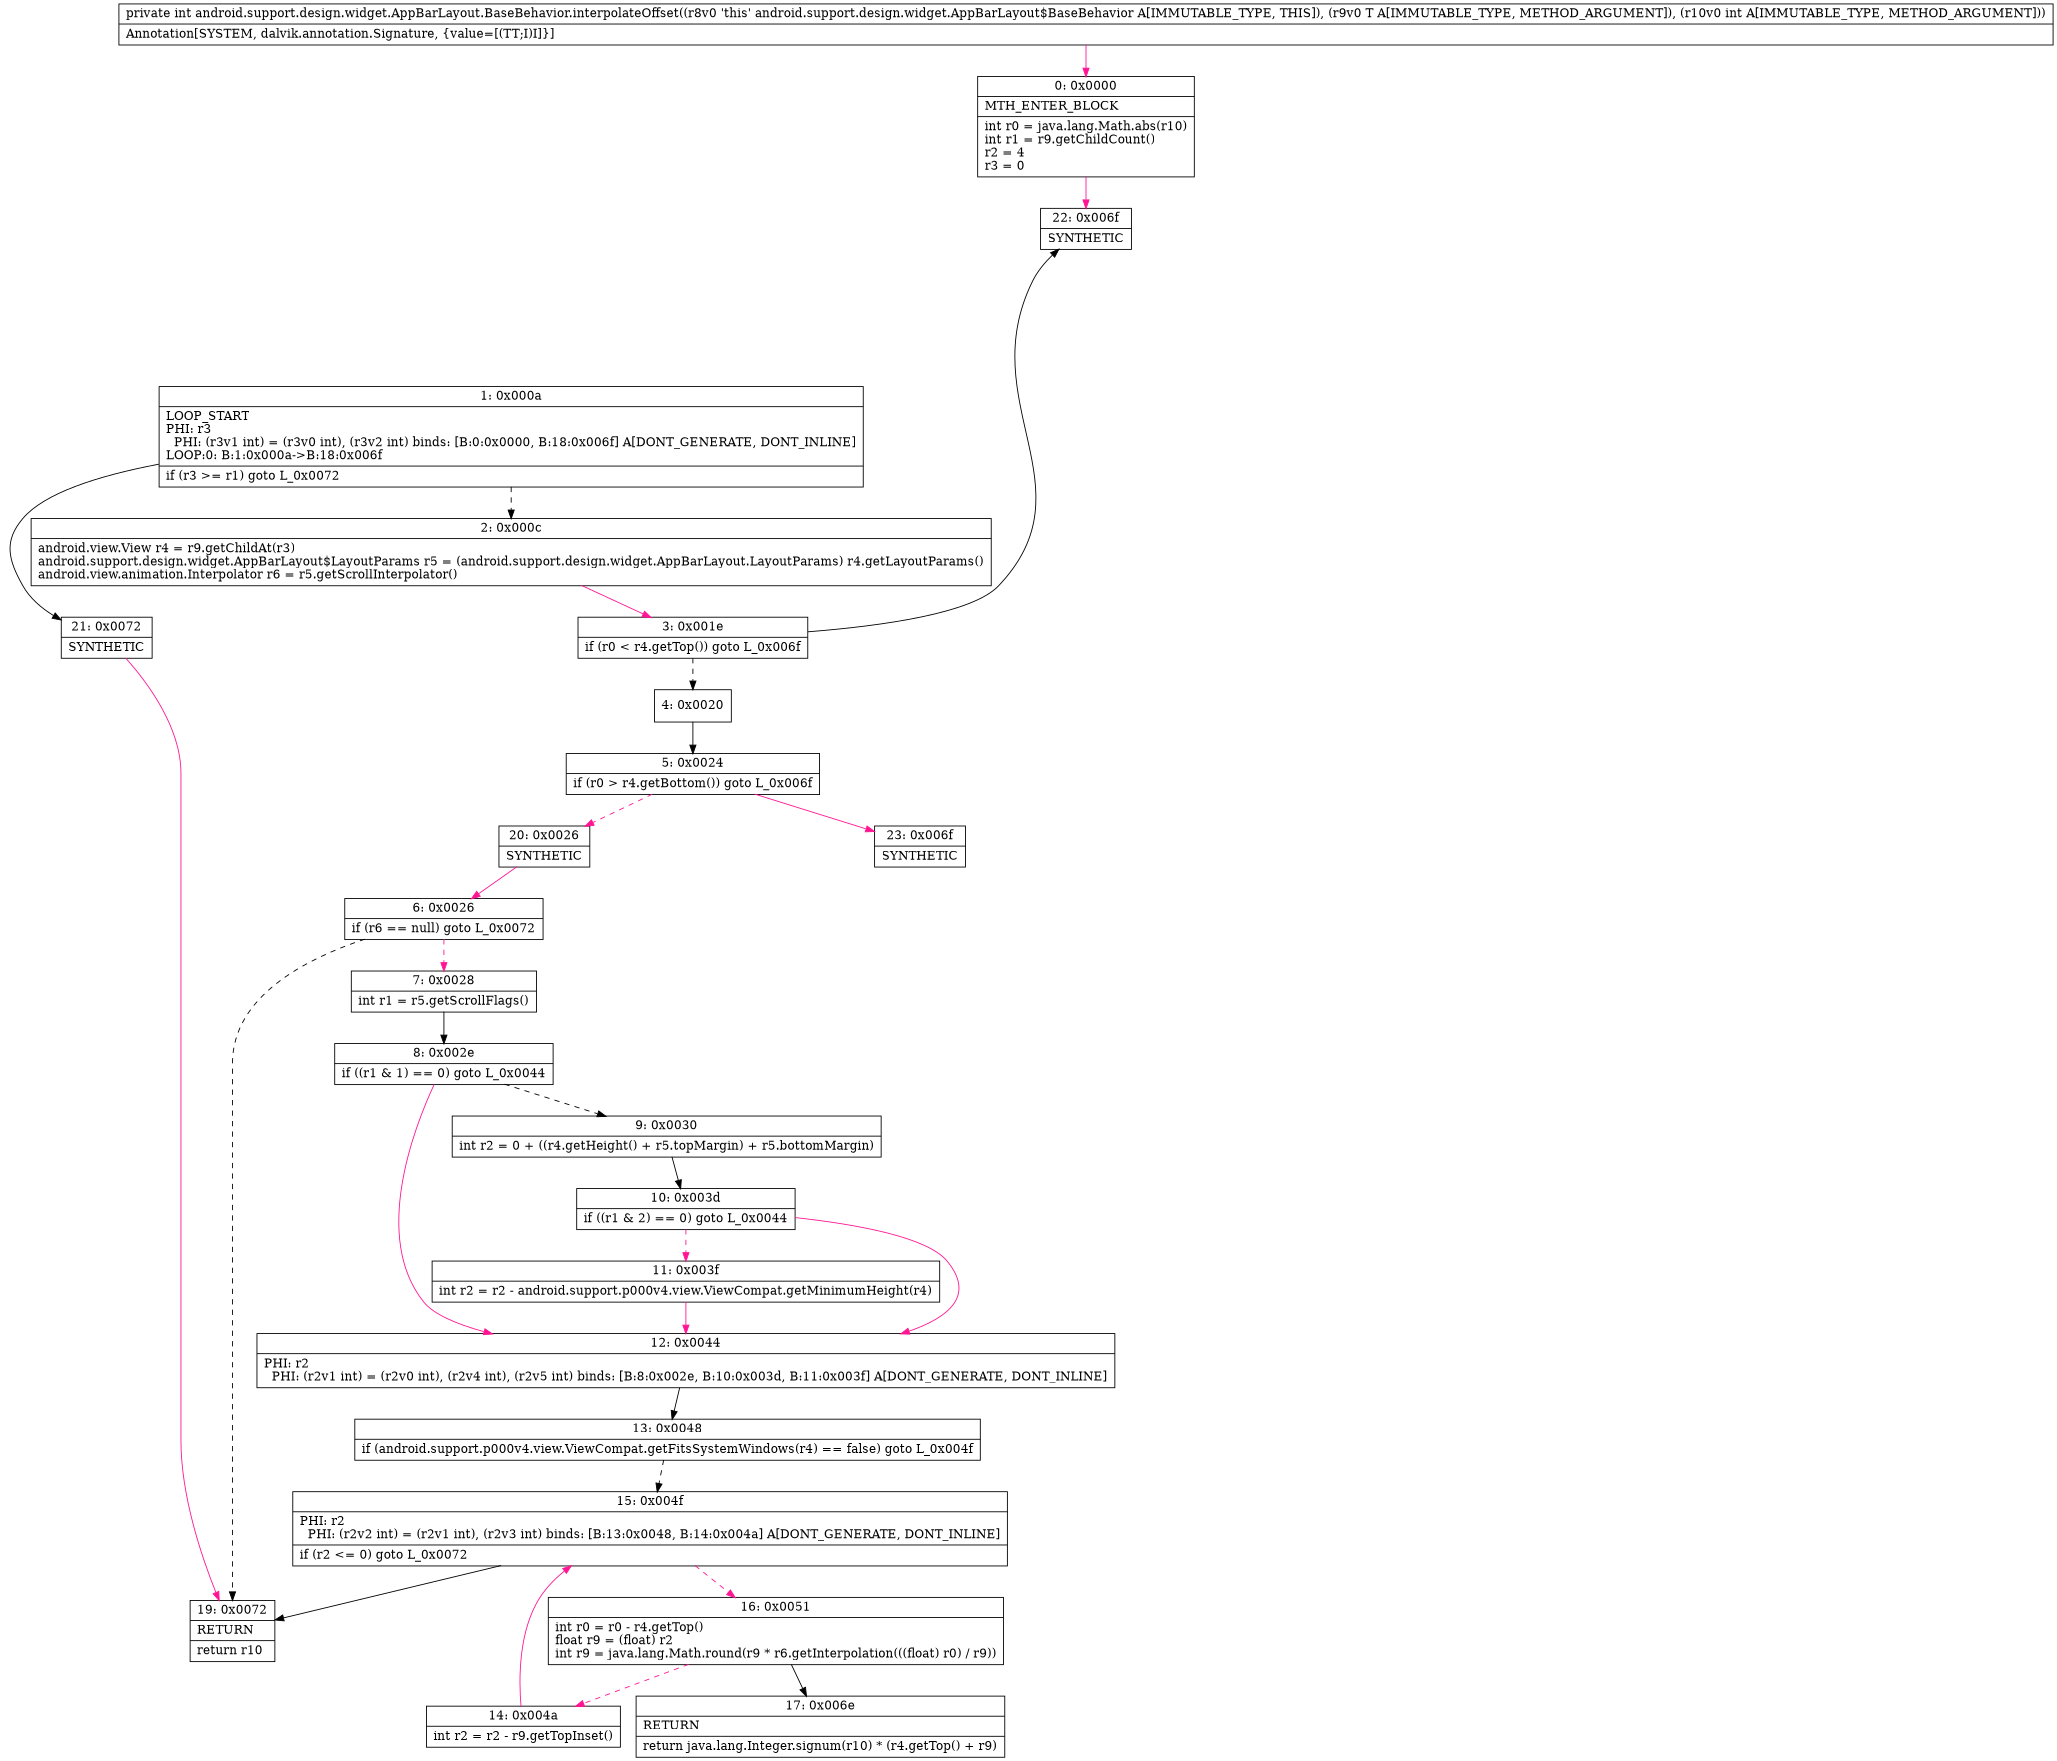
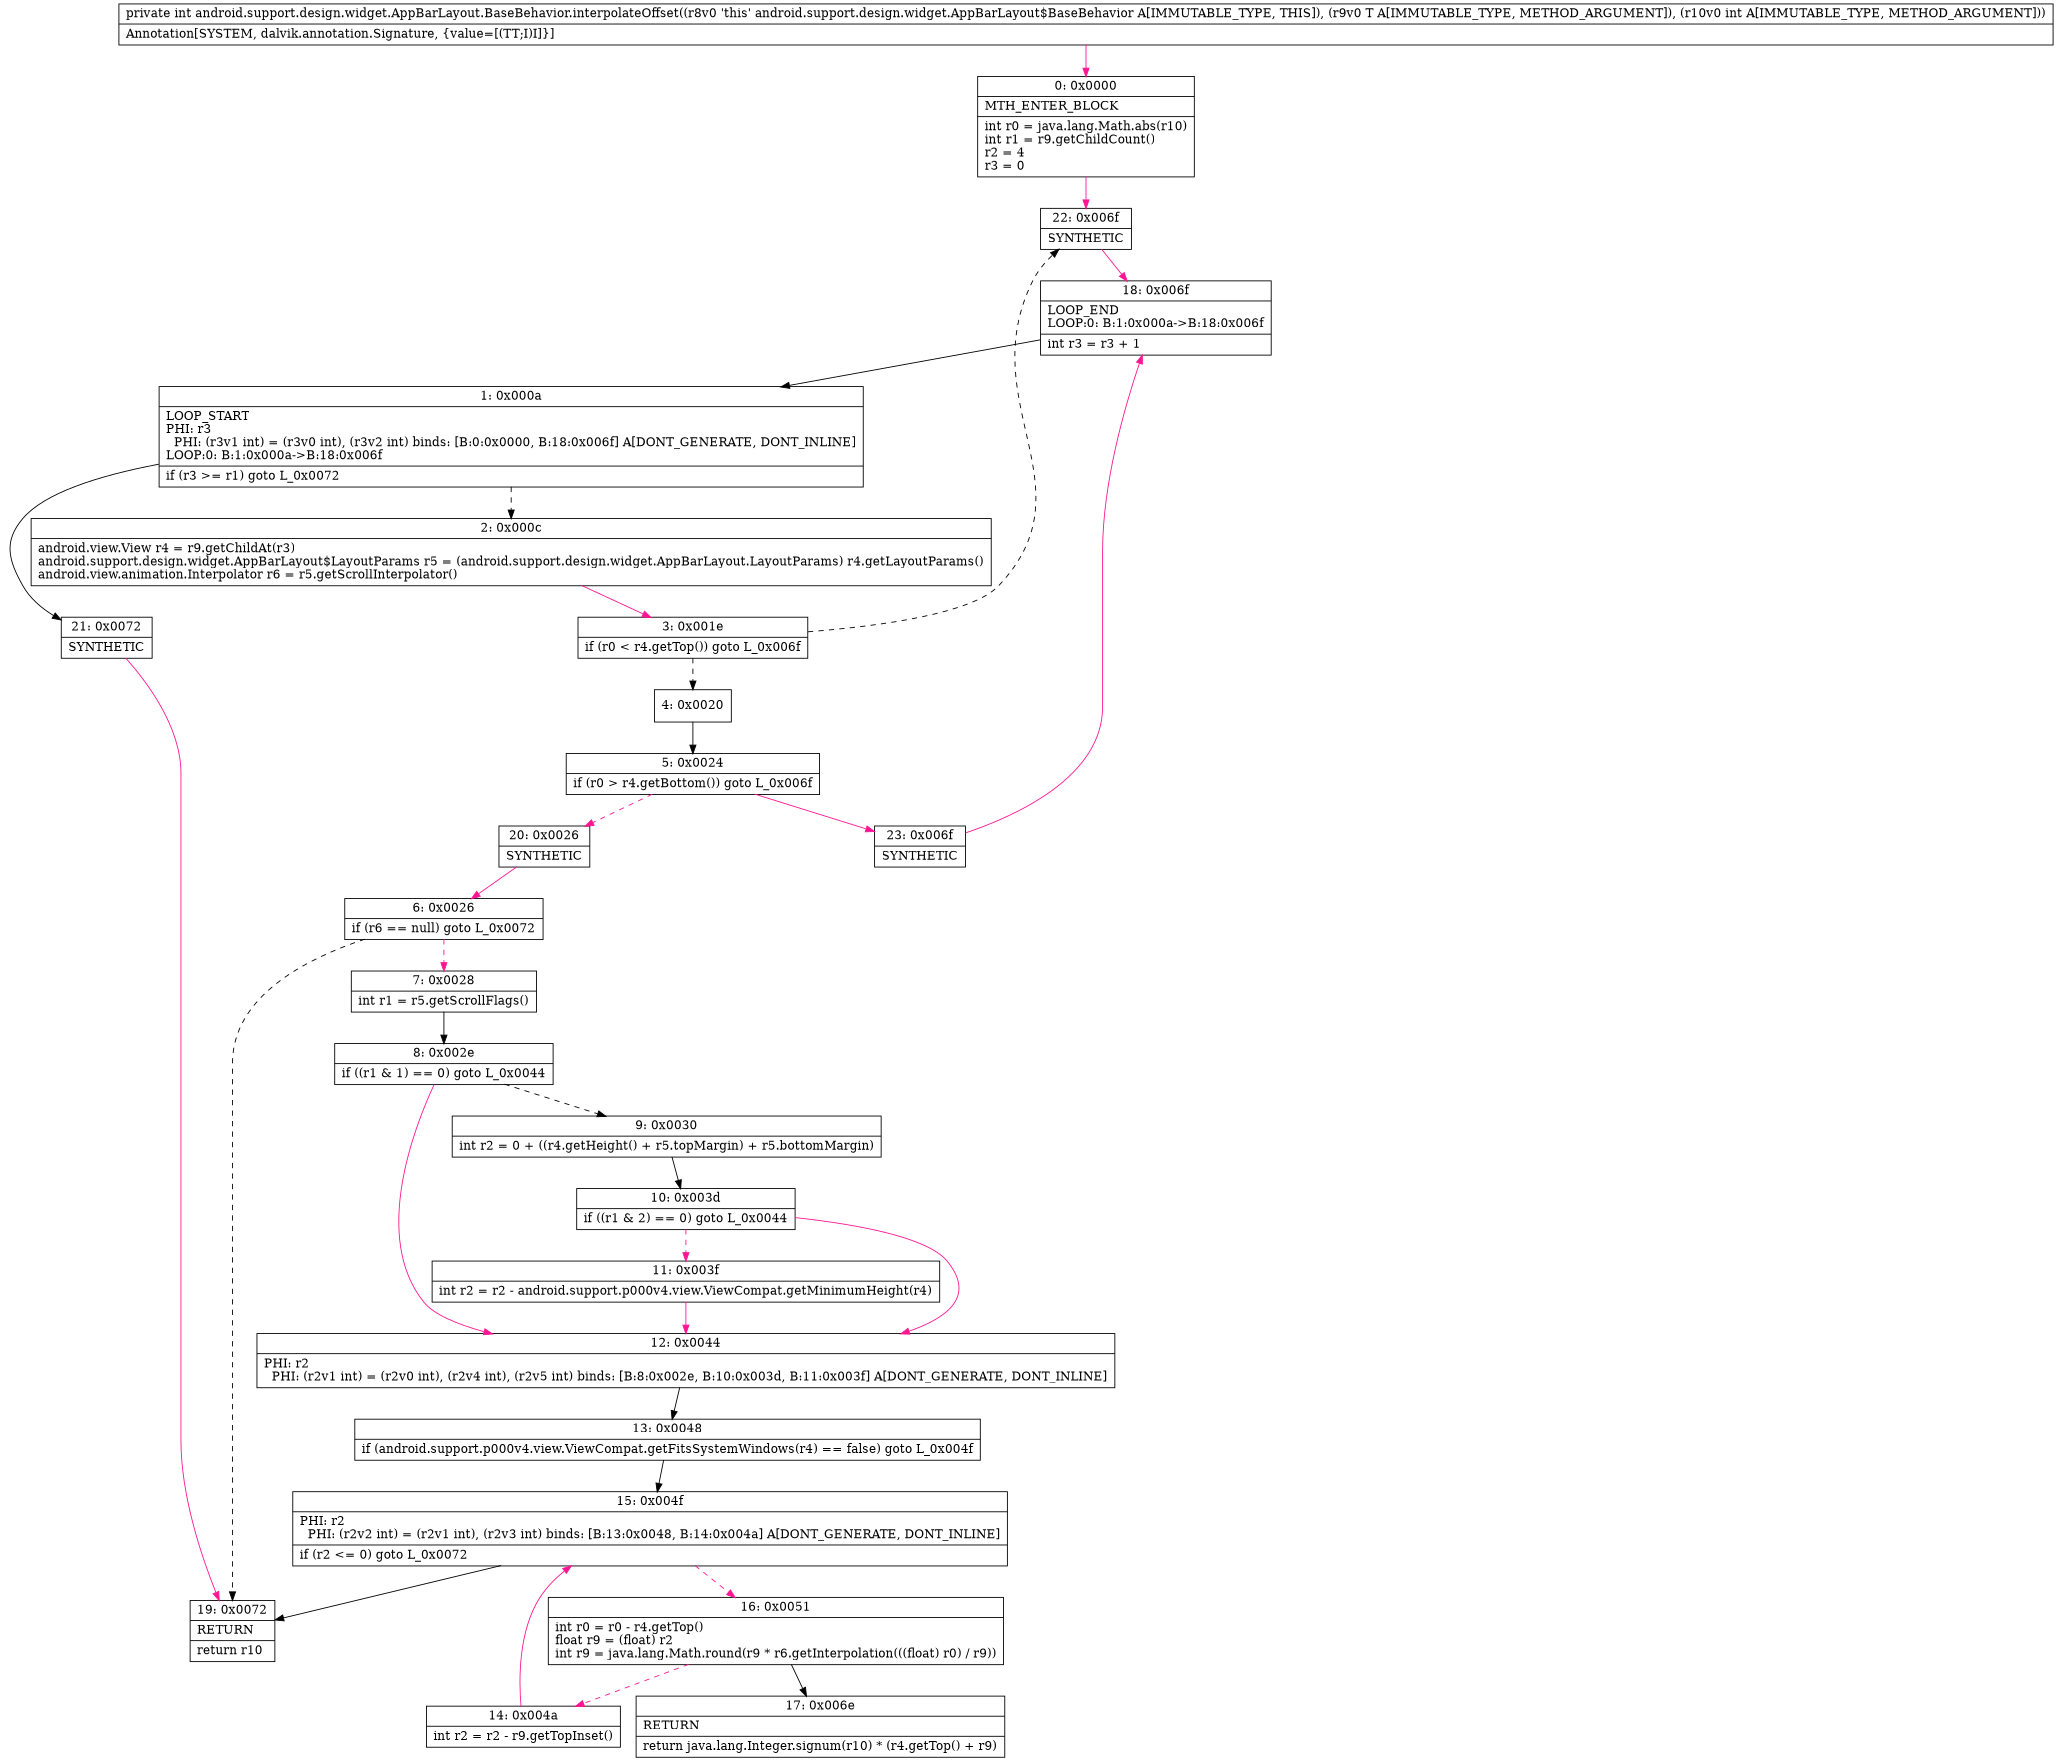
  digraph {
    node [shape=record]
    edge [color=deeppink]
    n1 [label="{0\:\ 0x0000|MTH_ENTER_BLOCK\l|int r0 = java.lang.Math.abs(r10)\lint r1 = r9.getChildCount()\lr2 = 4\lr3 = 0\l}"]
    n2 [label="{22\:\ 0x006f|SYNTHETIC\l}"]
    n3 [label="{1\:\ 0x000a|LOOP_START\lPHI: r3 \l  PHI: (r3v1 int) = (r3v0 int), (r3v2 int) binds: [B:0:0x0000, B:18:0x006f] A[DONT_GENERATE, DONT_INLINE]\lLOOP:0: B:1:0x000a\-\>B:18:0x006f\l|if (r3 \>= r1) goto L_0x0072\l}"]
    n4 [label="{2\:\ 0x000c|android.view.View r4 = r9.getChildAt(r3)\landroid.support.design.widget.AppBarLayout$LayoutParams r5 = (android.support.design.widget.AppBarLayout.LayoutParams) r4.getLayoutParams()\landroid.view.animation.Interpolator r6 = r5.getScrollInterpolator()\l}"]
    n5 [label="{21\:\ 0x0072|SYNTHETIC\l}"]
    n6 [label="{3\:\ 0x001e|if (r0 \< r4.getTop()) goto L_0x006f\l}"]
    n7 [label="{19\:\ 0x0072|RETURN\l|return r10\l}"]
    n8 [label="{4\:\ 0x0020}"]
    n9 [label="{5\:\ 0x0024|if (r0 \> r4.getBottom()) goto L_0x006f\l}"]
+   n10 [label="{18\:\ 0x006f|LOOP_END\lLOOP:0: B:1:0x000a\-\>B:18:0x006f\l|int r3 = r3 + 1\l}"]
    n11 [label="{20\:\ 0x0026|SYNTHETIC\l}"]
    n12 [label="{23\:\ 0x006f|SYNTHETIC\l}"]
    n13 [label="{6\:\ 0x0026|if (r6 == null) goto L_0x0072\l}"]
    n14 [label="{7\:\ 0x0028|int r1 = r5.getScrollFlags()\l}"]
    n15 [label="{8\:\ 0x002e|if ((r1 & 1) == 0) goto L_0x0044\l}"]
    n16 [label="{9\:\ 0x0030|int r2 = 0 + ((r4.getHeight() + r5.topMargin) + r5.bottomMargin)\l}"]
    n17 [label="{12\:\ 0x0044|PHI: r2 \l  PHI: (r2v1 int) = (r2v0 int), (r2v4 int), (r2v5 int) binds: [B:8:0x002e, B:10:0x003d, B:11:0x003f] A[DONT_GENERATE, DONT_INLINE]\l}"]
    n18 [label="{10\:\ 0x003d|if ((r1 & 2) == 0) goto L_0x0044\l}"]
    n19 [label="{13\:\ 0x0048|if (android.support.p000v4.view.ViewCompat.getFitsSystemWindows(r4) == false) goto L_0x004f\l}"]
    n20 [label="{11\:\ 0x003f|int r2 = r2 \- android.support.p000v4.view.ViewCompat.getMinimumHeight(r4)\l}"]
    n21 [label="{15\:\ 0x004f|PHI: r2 \l  PHI: (r2v2 int) = (r2v1 int), (r2v3 int) binds: [B:13:0x0048, B:14:0x004a] A[DONT_GENERATE, DONT_INLINE]\l|if (r2 \<= 0) goto L_0x0072\l}"]
    n22 [label="{14\:\ 0x004a|int r2 = r2 \- r9.getTopInset()\l}"]
    n23 [label="{16\:\ 0x0051|int r0 = r0 \- r4.getTop()\lfloat r9 = (float) r2\lint r9 = java.lang.Math.round(r9 * r6.getInterpolation(((float) r0) \/ r9))\l}"]
    n24 [label="{17\:\ 0x006e|RETURN\l|return java.lang.Integer.signum(r10) * (r4.getTop() + r9)\l}"]
    n25 [label="{private int android.support.design.widget.AppBarLayout.BaseBehavior.interpolateOffset((r8v0 'this' android.support.design.widget.AppBarLayout$BaseBehavior A[IMMUTABLE_TYPE, THIS]), (r9v0 T A[IMMUTABLE_TYPE, METHOD_ARGUMENT]), (r10v0 int A[IMMUTABLE_TYPE, METHOD_ARGUMENT]))  | Annotation[SYSTEM, dalvik.annotation.Signature, \{value=[(TT;I)I]\}]\l}"]
    n1 -> n2
+   n2 -> n10
    n3 -> n4 [color=black style=dashed]
    n3 -> n5 [color=black]
    n4 -> n6
    n5 -> n7
-   n6 -> n2 [color=black]
+   n6 -> n2 [color=black style=dashed]
    n6 -> n8 [color=black style=dashed]
    n8 -> n9 [color=black]
    n9 -> n11 [style=dashed]
    n9 -> n12
+   n10 -> n3 [color=black]
    n11 -> n13
+   n12 -> n10
    n13 -> n7 [color=black style=dashed]
    n13 -> n14 [style=dashed]
    n14 -> n15 [color=black]
    n15 -> n16 [color=black style=dashed]
    n15 -> n17
    n16 -> n18 [color=black]
    n17 -> n19 [color=black]
    n18 -> n17
    n18 -> n20 [style=dashed]
-   n19 -> n21 [color=black style=dashed]
+   n19 -> n21 [color=black]
    n20 -> n17
    n21 -> n7 [color=black]
    n21 -> n23 [style=dashed]
    n22 -> n21
    n23 -> n22 [style=dashed]
    n23 -> n24 [color=black]
    n25 -> n1
  }
